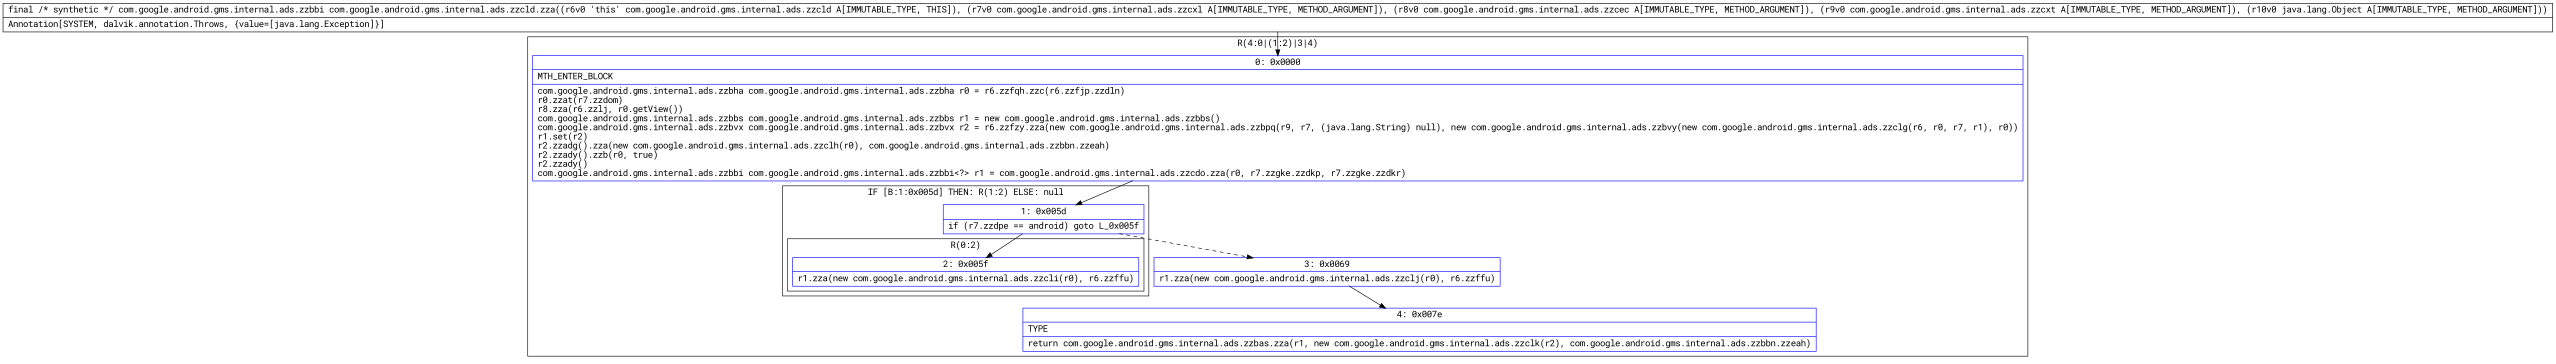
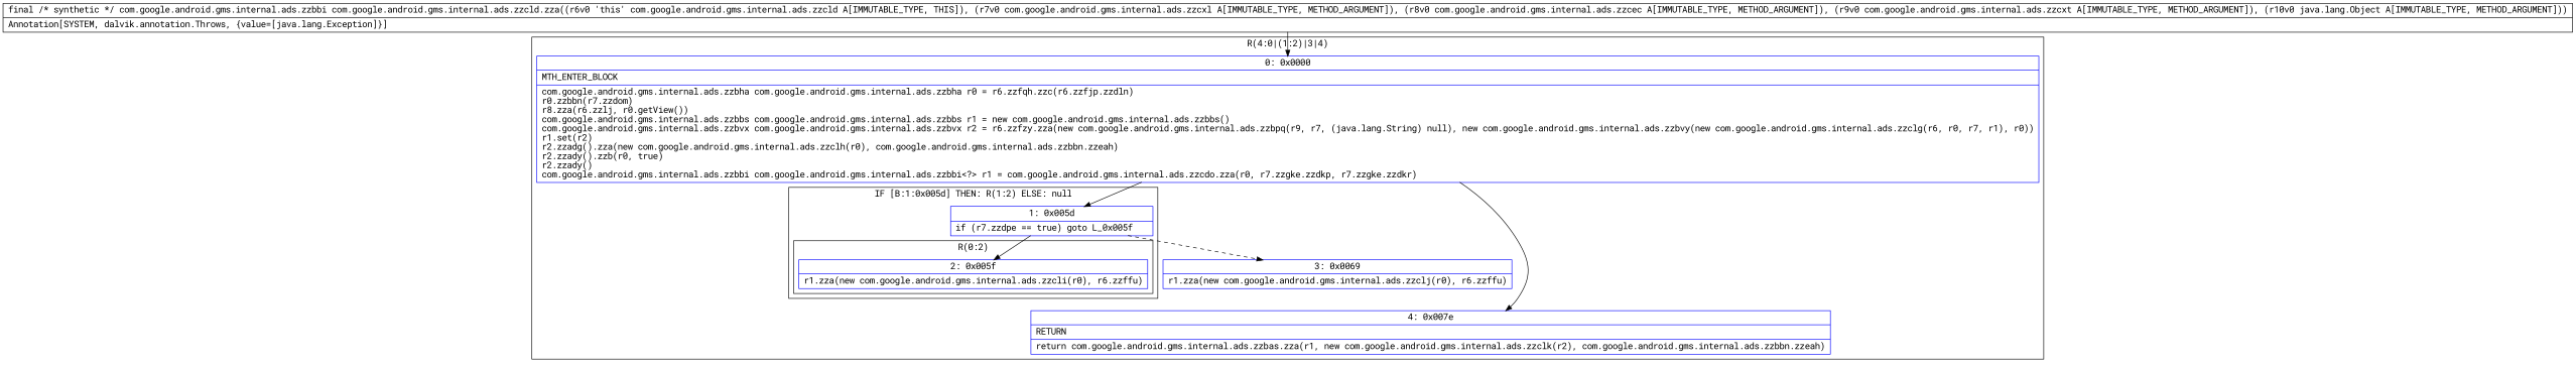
  digraph {
    fontname="Roboto Mono"
    node [color=blue fontname="Roboto Mono" shape=record]
    edge [fontname="Roboto Mono"]
    n1 [label="{2\:\ 0x005f|r1.zza(new com.google.android.gms.internal.ads.zzcli(r0), r6.zzffu)\l}"]
-   n2 [label="{1\:\ 0x005d|if (r7.zzdpe == android) goto L_0x005f\l}"]
-   n3 [label="{0\:\ 0x0000|MTH_ENTER_BLOCK\l|com.google.android.gms.internal.ads.zzbha com.google.android.gms.internal.ads.zzbha r0 = r6.zzfqh.zzc(r6.zzfjp.zzdln)\lr0.zzat(r7.zzdom)\lr8.zza(r6.zzlj, r0.getView())\lcom.google.android.gms.internal.ads.zzbbs com.google.android.gms.internal.ads.zzbbs r1 = new com.google.android.gms.internal.ads.zzbbs()\lcom.google.android.gms.internal.ads.zzbvx com.google.android.gms.internal.ads.zzbvx r2 = r6.zzfzy.zza(new com.google.android.gms.internal.ads.zzbpq(r9, r7, (java.lang.String) null), new com.google.android.gms.internal.ads.zzbvy(new com.google.android.gms.internal.ads.zzclg(r6, r0, r7, r1), r0))\lr1.set(r2)\lr2.zzadg().zza(new com.google.android.gms.internal.ads.zzclh(r0), com.google.android.gms.internal.ads.zzbbn.zzeah)\lr2.zzady().zzb(r0, true)\lr2.zzady()\lcom.google.android.gms.internal.ads.zzbbi com.google.android.gms.internal.ads.zzbbi\<?\> r1 = com.google.android.gms.internal.ads.zzcdo.zza(r0, r7.zzgke.zzdkp, r7.zzgke.zzdkr)\l}"]
+   n2 [label="{1\:\ 0x005d|if (r7.zzdpe == true) goto L_0x005f\l}"]
+   n3 [label="{0\:\ 0x0000|MTH_ENTER_BLOCK\l|com.google.android.gms.internal.ads.zzbha com.google.android.gms.internal.ads.zzbha r0 = r6.zzfqh.zzc(r6.zzfjp.zzdln)\lr0.zzbbn(r7.zzdom)\lr8.zza(r6.zzlj, r0.getView())\lcom.google.android.gms.internal.ads.zzbbs com.google.android.gms.internal.ads.zzbbs r1 = new com.google.android.gms.internal.ads.zzbbs()\lcom.google.android.gms.internal.ads.zzbvx com.google.android.gms.internal.ads.zzbvx r2 = r6.zzfzy.zza(new com.google.android.gms.internal.ads.zzbpq(r9, r7, (java.lang.String) null), new com.google.android.gms.internal.ads.zzbvy(new com.google.android.gms.internal.ads.zzclg(r6, r0, r7, r1), r0))\lr1.set(r2)\lr2.zzadg().zza(new com.google.android.gms.internal.ads.zzclh(r0), com.google.android.gms.internal.ads.zzbbn.zzeah)\lr2.zzady().zzb(r0, true)\lr2.zzady()\lcom.google.android.gms.internal.ads.zzbbi com.google.android.gms.internal.ads.zzbbi\<?\> r1 = com.google.android.gms.internal.ads.zzcdo.zza(r0, r7.zzgke.zzdkp, r7.zzgke.zzdkr)\l}"]
    n4 [label="{3\:\ 0x0069|r1.zza(new com.google.android.gms.internal.ads.zzclj(r0), r6.zzffu)\l}"]
-   n5 [label="{4\:\ 0x007e|TYPE\l|return com.google.android.gms.internal.ads.zzbas.zza(r1, new com.google.android.gms.internal.ads.zzclk(r2), com.google.android.gms.internal.ads.zzbbn.zzeah)\l}"]
+   n5 [label="{4\:\ 0x007e|RETURN\l|return com.google.android.gms.internal.ads.zzbas.zza(r1, new com.google.android.gms.internal.ads.zzclk(r2), com.google.android.gms.internal.ads.zzbbn.zzeah)\l}"]
    n6 [label="{final \/* synthetic *\/ com.google.android.gms.internal.ads.zzbbi com.google.android.gms.internal.ads.zzcld.zza((r6v0 'this' com.google.android.gms.internal.ads.zzcld A[IMMUTABLE_TYPE, THIS]), (r7v0 com.google.android.gms.internal.ads.zzcxl A[IMMUTABLE_TYPE, METHOD_ARGUMENT]), (r8v0 com.google.android.gms.internal.ads.zzcec A[IMMUTABLE_TYPE, METHOD_ARGUMENT]), (r9v0 com.google.android.gms.internal.ads.zzcxt A[IMMUTABLE_TYPE, METHOD_ARGUMENT]), (r10v0 java.lang.Object A[IMMUTABLE_TYPE, METHOD_ARGUMENT]))  | Annotation[SYSTEM, dalvik.annotation.Throws, \{value=[java.lang.Exception]\}]\l}" color=""]
    subgraph cluster_1 {
      label="R(4:0|(1:2)|3|4)"
      n3
      n4
      n5
      subgraph cluster_2 {
        label="IF [B:1:0x005d] THEN: R(1:2) ELSE: null"
        n2
        subgraph cluster_3 {
          label="R(0:2)"
          n1
        }
      }
    }
    n2 -> n1
    n2 -> n4 [style=dashed]
    n3 -> n2
-   n4 -> n5
+   n3 -> n5
    n6 -> n3
  }
